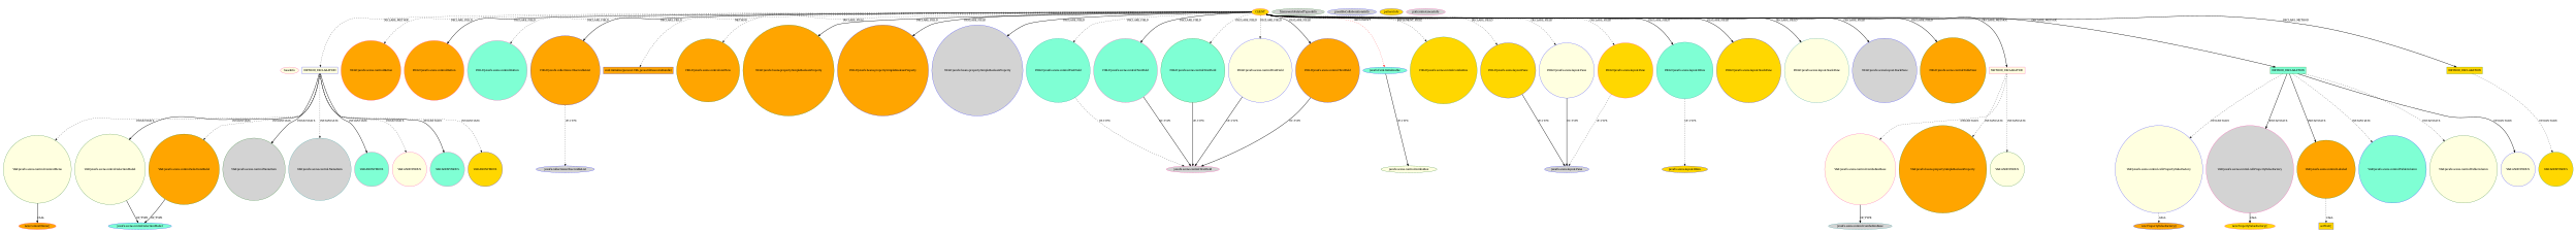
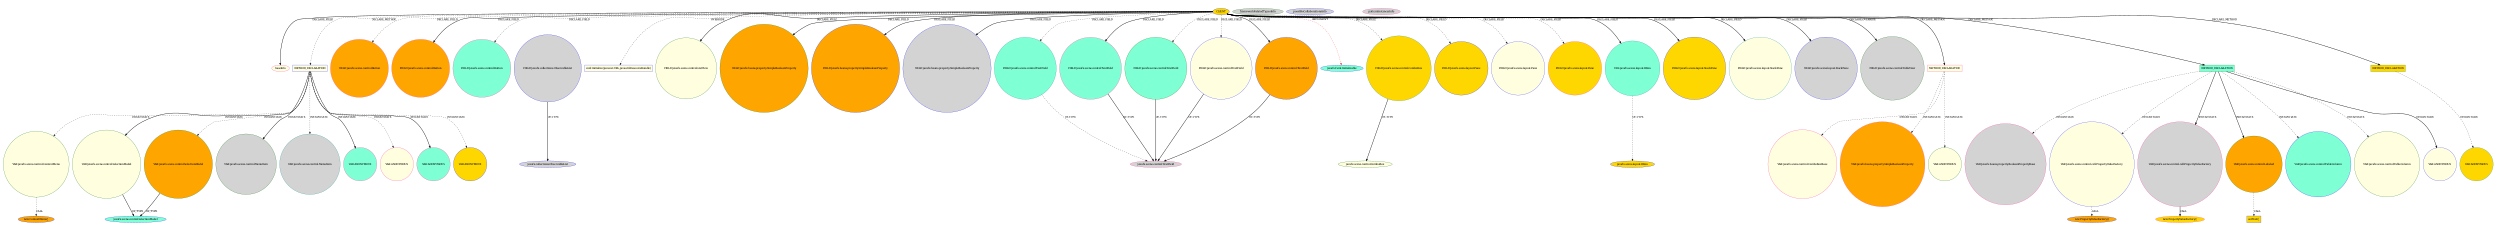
  digraph {
    fontname=Merriweather
    node [color=blue fillcolor=lightyellow fontname=Merriweather style=filled isFrameworkType=false vertexType=FIELD_DECLARATION shape=circle]
    edge [fontname=Merriweather style=bold]
    baseInfo [category=pattern color=deeppink graphId=2683 isAnonymous=false possibleRelation=false isFrameworkType="" vertexType="" shape=""]
    frameworkRelatedTypesInfo [0="javafx.fxml.Initializable" color=darkgreen fillcolor=lightgrey isFrameworkType="" vertexType="" shape=""]
    possibleCollaborationsInfo [fillcolor=lightgrey isFrameworkType="" vertexType="" shape=""]
-   patternInfo [fillcolor=gold frequency=2.0 patternRootClient=0 isFrameworkType="" vertexType="" shape=""]
    patternInstancesInfo [0="hock323-eventManager~/hock323-eventManager/EventManager-master/src/eventManager/controller/pokerTournament/TournamentController.java~TournamentController~3009" 1="hock323-eventManager~/hock323-eventManager/EventManager-master/src/eventManager/controller/pokerTournament/PrizesController.java~PrizesController~2951" color=deeppink fillcolor=lightgrey isFrameworkType="" vertexType="" shape=""]
-   n6 [color=deeppink fillcolor=orange label="new ContextMenu()" vertexType=CONSTRUCTOR_CALL shape=""]
+   n6 [fillcolor=orange label="new ContextMenu()" vertexType=CONSTRUCTOR_CALL shape=""]
    n7 [color=darkgreen label="VAR:javafx.scene.control.ContextMenu" vertexType=VARIABLE_EXPRESION]
    n8 [label=METHOD_DECLARATION shape=box vertexType=CLIENT_METHOD_DECLARATION]
    n9 [color=darkgreen label="VAR:javafx.scene.control.SelectionModel" vertexType=VARIABLE_EXPRESION]
    n10 [color=darkgreen fillcolor=orange label="VAR:javafx.scene.control.SelectionModel" vertexType=VARIABLE_EXPRESION]
    n11 [color=darkgreen fillcolor=lightgrey label="VAR:javafx.scene.control.MenuItem" vertexType=VARIABLE_EXPRESION]
    n12 [color=teal fillcolor=lightgrey label="VAR:javafx.scene.control.MenuItem" vertexType=VARIABLE_EXPRESION]
    n13 [color=deeppink fillcolor=aquamarine label="VAR:ANONYMOUS" vertexType=VARIABLE_EXPRESION]
    n14 [color=deeppink label="VAR:ANONYMOUS" vertexType=VARIABLE_EXPRESION]
    n15 [color=deeppink fillcolor=aquamarine label="VAR:ANONYMOUS" vertexType=VARIABLE_EXPRESION]
    n16 [fillcolor=gold label="VAR:ANONYMOUS" vertexType=VARIABLE_EXPRESION]
    n17 [fillcolor=aquamarine label="javafx.scene.control.SelectionModel" vertexType=FRAMEWORK_CLASS_TYPE shape=""]
-   n18 [color=deeppink fillcolor=gold label=CLIENT vertexType=ROOT_CLIENT_CLASS_DECLARATION shape=""]
+   n18 [fillcolor=gold label=CLIENT vertexType=ROOT_CLIENT_CLASS_DECLARATION shape=""]
    n19 [color=deeppink fillcolor=orange label="FIELD:javafx.scene.control.Button"]
    n20 [color=deeppink fillcolor=orange label="FIELD:javafx.scene.control.Button"]
    n21 [color=deeppink fillcolor=aquamarine label="FIELD:javafx.scene.control.Button"]
-   n22 [fillcolor=orange label="FIELD:javafx.collections.ObservableList"]
-   n23 [fillcolor=orange label="void initialize(java.net.URL,java.util.ResourceBundle)" shape=box vertexType=OVERRIDING_METHOD_DECLARATION]
-   n24 [color=darkgreen fillcolor=orange label="FIELD:javafx.scene.control.ListView"]
+   n22 [fillcolor=lightgrey label="FIELD:javafx.collections.ObservableList"]
+   n23 [label="void initialize(java.net.URL,java.util.ResourceBundle)" shape=box vertexType=OVERRIDING_METHOD_DECLARATION]
+   n24 [color=darkgreen label="FIELD:javafx.scene.control.ListView"]
    n25 [color=darkgreen fillcolor=orange label="FIELD:javafx.beans.property.SimpleBooleanProperty"]
    n26 [fillcolor=orange label="FIELD:javafx.beans.property.SimpleBooleanProperty"]
    n27 [fillcolor=lightgrey label="FIELD:javafx.beans.property.SimpleBooleanProperty"]
    n28 [color=teal fillcolor=aquamarine label="FIELD:javafx.scene.control.TextField"]
    n29 [color=deeppink fillcolor=aquamarine label="FIELD:javafx.scene.control.TextField"]
    n30 [color=darkgreen fillcolor=aquamarine label="FIELD:javafx.scene.control.TextField"]
    n31 [label="FIELD:javafx.scene.control.TextField"]
    n32 [fillcolor=orange label="FIELD:javafx.scene.control.TextField"]
    n33 [fillcolor=aquamarine label="javafx.fxml.Initializable" vertexType=FRAMEWORK_INTERFACE_TYPE shape=""]
    n34 [color=teal fillcolor=gold label="FIELD:javafx.scene.control.ComboBox"]
    n35 [fillcolor=gold label="FIELD:javafx.scene.layout.Pane"]
    n36 [label="FIELD:javafx.scene.layout.Pane"]
    n37 [color=deeppink fillcolor=gold label="FIELD:javafx.scene.layout.Pane"]
-   n38 [color=teal fillcolor=aquamarine label="FIELD:javafx.scene.layout.HBox"]
+   n38 [color=teal fillcolor=aquamarine label="URL:javafx.scene.layout.HBox"]
    n39 [fillcolor=gold label="FIELD:javafx.scene.layout.StackPane"]
    n40 [color=teal label="FIELD:javafx.scene.layout.StackPane"]
    n41 [fillcolor=lightgrey label="FIELD:javafx.scene.layout.StackPane"]
-   n42 [color=darkgreen fillcolor=orange label="FIELD:javafx.scene.control.TableView"]
+   n42 [color=darkgreen fillcolor=lightgrey label="FIELD:javafx.scene.control.TableView"]
    n43 [color=deeppink label=METHOD_DECLARATION shape=box vertexType=CLIENT_METHOD_DECLARATION]
    n44 [color=darkgreen fillcolor=aquamarine label=METHOD_DECLARATION shape=box vertexType=CLIENT_METHOD_DECLARATION]
    n45 [color=darkgreen fillcolor=gold label=METHOD_DECLARATION shape=box vertexType=CLIENT_METHOD_DECLARATION]
    n46 [fillcolor=lightgrey label="javafx.collections.ObservableList" vertexType=FRAMEWORK_INTERFACE_TYPE shape=""]
    n47 [color=deeppink fillcolor=lightgrey label="javafx.scene.control.TextField" vertexType=FRAMEWORK_CLASS_TYPE shape=""]
    n48 [color=darkgreen label="javafx.scene.control.ComboBox" vertexType=FRAMEWORK_CLASS_TYPE shape=""]
-   n49 [fillcolor=lightgrey label="javafx.scene.layout.Pane" vertexType=FRAMEWORK_CLASS_TYPE shape=""]
    n50 [fillcolor=gold label="javafx.scene.layout.HBox" vertexType=FRAMEWORK_CLASS_TYPE shape=""]
    n51 [color=deeppink label="VAR:javafx.scene.control.ComboBoxBase" vertexType=VARIABLE_EXPRESION]
-   n52 [color=darkgreen fillcolor=orange label="VAR:javafx.beans.property.SimpleBooleanProperty" vertexType=VARIABLE_EXPRESION]
+   n52 [color=deeppink fillcolor=orange label="VAR:javafx.beans.property.SimpleBooleanProperty" vertexType=VARIABLE_EXPRESION]
    n53 [color=darkgreen label="VAR:ANONYMOUS" vertexType=VARIABLE_EXPRESION]
+   n54 [color=deeppink fillcolor=lightgrey label="VAR:javafx.beans.property.BooleanPropertyBase" vertexType=VARIABLE_EXPRESION]
    n55 [label="VAR:javafx.scene.control.cell.PropertyValueFactory" vertexType=VARIABLE_EXPRESION]
    n56 [color=deeppink fillcolor=lightgrey label="VAR:javafx.scene.control.cell.PropertyValueFactory" vertexType=VARIABLE_EXPRESION]
    n57 [color=darkgreen fillcolor=orange label="VAR:javafx.scene.control.Labeled" vertexType=VARIABLE_EXPRESION]
    n58 [fillcolor=aquamarine label="VAR:javafx.scene.control.TableColumn" vertexType=VARIABLE_EXPRESION]
    n59 [color=darkgreen label="VAR:javafx.scene.control.TableColumn" vertexType=VARIABLE_EXPRESION]
    n60 [label="VAR:ANONYMOUS" vertexType=VARIABLE_EXPRESION]
    n61 [color=teal fillcolor=gold label="VAR:ANONYMOUS" vertexType=VARIABLE_EXPRESION]
-   n62 [color=teal fillcolor=lightgrey label="javafx.scene.control.ComboBoxBase" vertexType=FRAMEWORK_CLASS_TYPE shape=""]
    n63 [fillcolor=orange label="new PropertyValueFactory()" vertexType=CONSTRUCTOR_CALL shape=""]
    n64 [color=deeppink fillcolor=gold label="new PropertyValueFactory()" vertexType=CONSTRUCTOR_CALL shape=""]
    n65 [fillcolor=gold label="setText()" shape=box vertexType=INSIDE_CALL]
-   n7 -> n6 [label=CALL]
+   n7 -> n6 [label=CALL style=dashed]
    n8 -> n7 [label=INSTANTIATE style=dashed]
    n8 -> n9 [label=INSTANTIATE]
    n8 -> n10 [label=INSTANTIATE style=dashed]
    n8 -> n11 [label=INSTANTIATE]
    n8 -> n12 [label=INSTANTIATE style=dashed]
    n8 -> n13 [label=INSTANTIATE]
    n8 -> n14 [label=INSTANTIATE style=dashed]
    n8 -> n15 [label=INSTANTIATE]
    n8 -> n16 [label=INSTANTIATE style=dashed]
    n9 -> n17 [label=OF_TYPE]
    n10 -> n17 [label=OF_TYPE]
    n18 -> n8 [label=DECLARE_METHOD style=dashed]
    n18 -> n19 [label=DECLARE_FIELD style=dashed]
    n18 -> n20 [label=DECLARE_FIELD]
    n18 -> n21 [label=DECLARE_FIELD style=dashed]
-   n18 -> n22 [label=DECLARE_FIELD]
-   n18 -> n23 [label=METHOD style=dashed]
-   n18 -> n24 [label=DECLARE_FIELD style=dashed]
+   n18 -> baseInfo [label=DECLARE_FIELD]
+   n18 -> n23 [label=OVERRIDE style=dashed]
+   n18 -> n24 [label=DECLARE_FIELD]
    n18 -> n25 [label=DECLARE_FIELD]
    n18 -> n26 [label=DECLARE_FIELD]
    n18 -> n27 [label=DECLARE_FIELD]
    n18 -> n28 [label=DECLARE_FIELD style=dashed]
    n18 -> n29 [label=DECLARE_FIELD]
    n18 -> n30 [label=DECLARE_FIELD style=dashed]
    n18 -> n31 [label=DECLARE_FIELD style=dashed]
    n18 -> n32 [label=DECLARE_FIELD]
    n18 -> n33 [color=red label=IMPLEMENT style=dashed]
-   n18 -> n34 [label=IMPLEMENT_FIELD style=dashed]
+   n18 -> n34 [label=DECLARE_FIELD style=dashed]
    n18 -> n35 [label=DECLARE_FIELD style=dashed]
    n18 -> n36 [label=DECLARE_FIELD style=dashed]
    n18 -> n37 [label=DECLARE_FIELD style=dashed]
    n18 -> n38 [label=DECLARE_FIELD]
    n18 -> n39 [label=DECLARE_FIELD]
    n18 -> n40 [label=DECLARE_FIELD]
    n18 -> n41 [label=DECLARE_FIELD]
-   n18 -> n42 [label=DECLARE_FIELD]
+   n18 -> n42 [label=DECLARE_OVERRIDE]
    n18 -> n43 [label=DECLARE_METHOD]
    n18 -> n44 [label=DECLARE_METHOD]
    n18 -> n45 [label=DECLARE_METHOD]
-   n22 -> n46 [label=OF_TYPE style=dashed]
+   n22 -> n46 [label=OF_TYPE]
    n28 -> n47 [label=OF_TYPE style=dashed]
    n29 -> n47 [label=OF_TYPE]
    n30 -> n47 [label=OF_TYPE]
    n31 -> n47 [label=OF_TYPE]
    n32 -> n47 [label=OF_TYPE]
-   n33 -> n48 [label=OF_TYPE]
-   n35 -> n49 [label=OF_TYPE]
-   n36 -> n49 [label=OF_TYPE]
-   n37 -> n49 [label=OF_TYPE style=dashed]
+   n34 -> n48 [label=OF_TYPE]
    n38 -> n50 [label=OF_TYPE style=dashed]
    n43 -> n51 [label=INSTANTIATE style=dashed]
    n43 -> n52 [label=INSTANTIATE style=dashed]
    n43 -> n53 [label=INSTANTIATE style=dashed]
+   n44 -> n54 [label=INSTANTIATE style=dashed]
    n44 -> n55 [label=INSTANTIATE style=dashed]
    n44 -> n56 [label=INSTANTIATE]
    n44 -> n57 [label=INSTANTIATE]
    n44 -> n58 [label=INSTANTIATE style=dashed]
    n44 -> n59 [label=INSTANTIATE style=dashed]
    n44 -> n60 [label=INSTANTIATE]
    n45 -> n61 [label=INSTANTIATE style=dashed]
-   n51 -> n62 [label=OF_TYPE]
    n55 -> n63 [label=CALL style=dashed]
    n56 -> n64 [label=CALL]
    n57 -> n65 [label=CALL style=dashed]
  }
